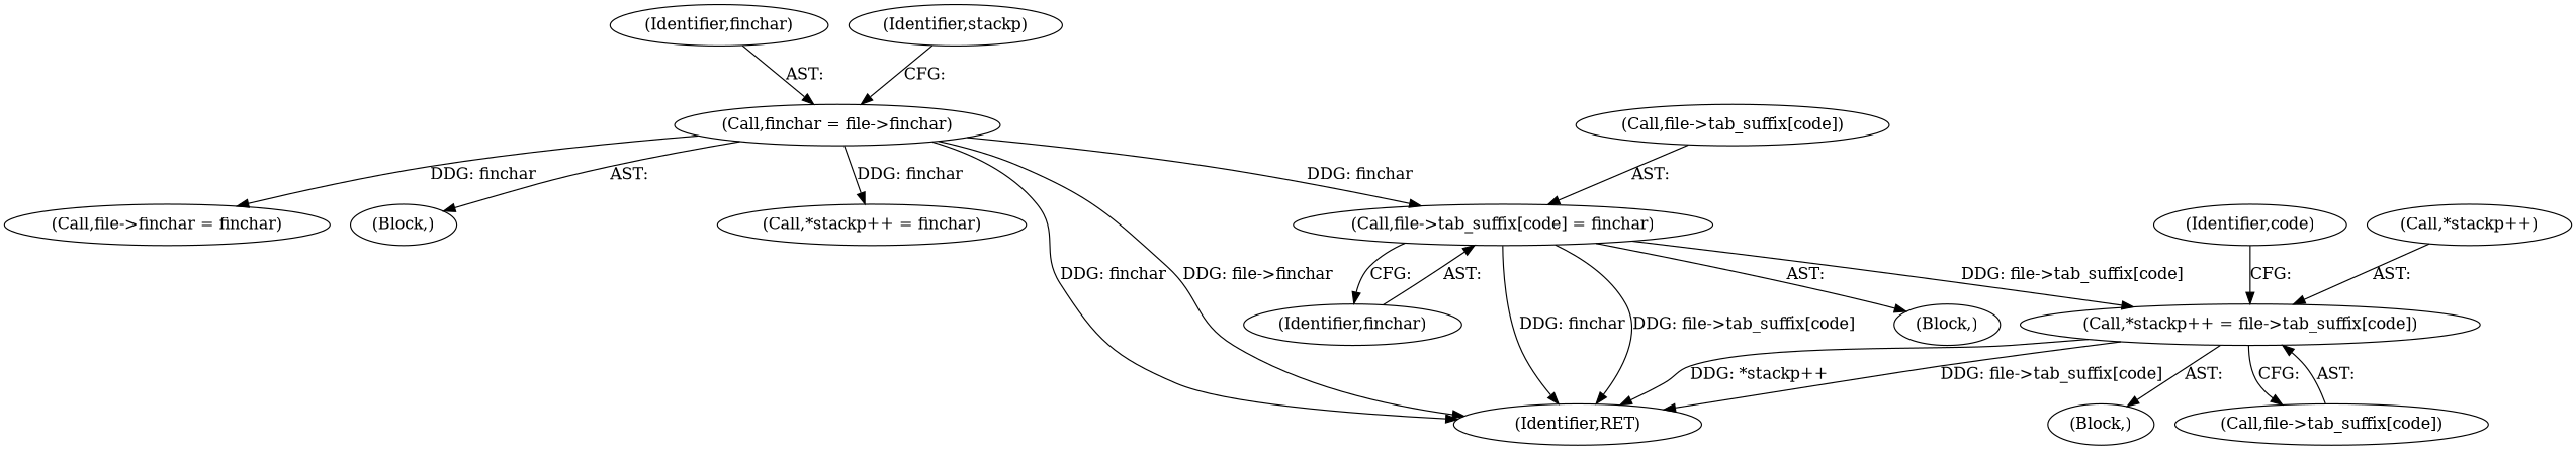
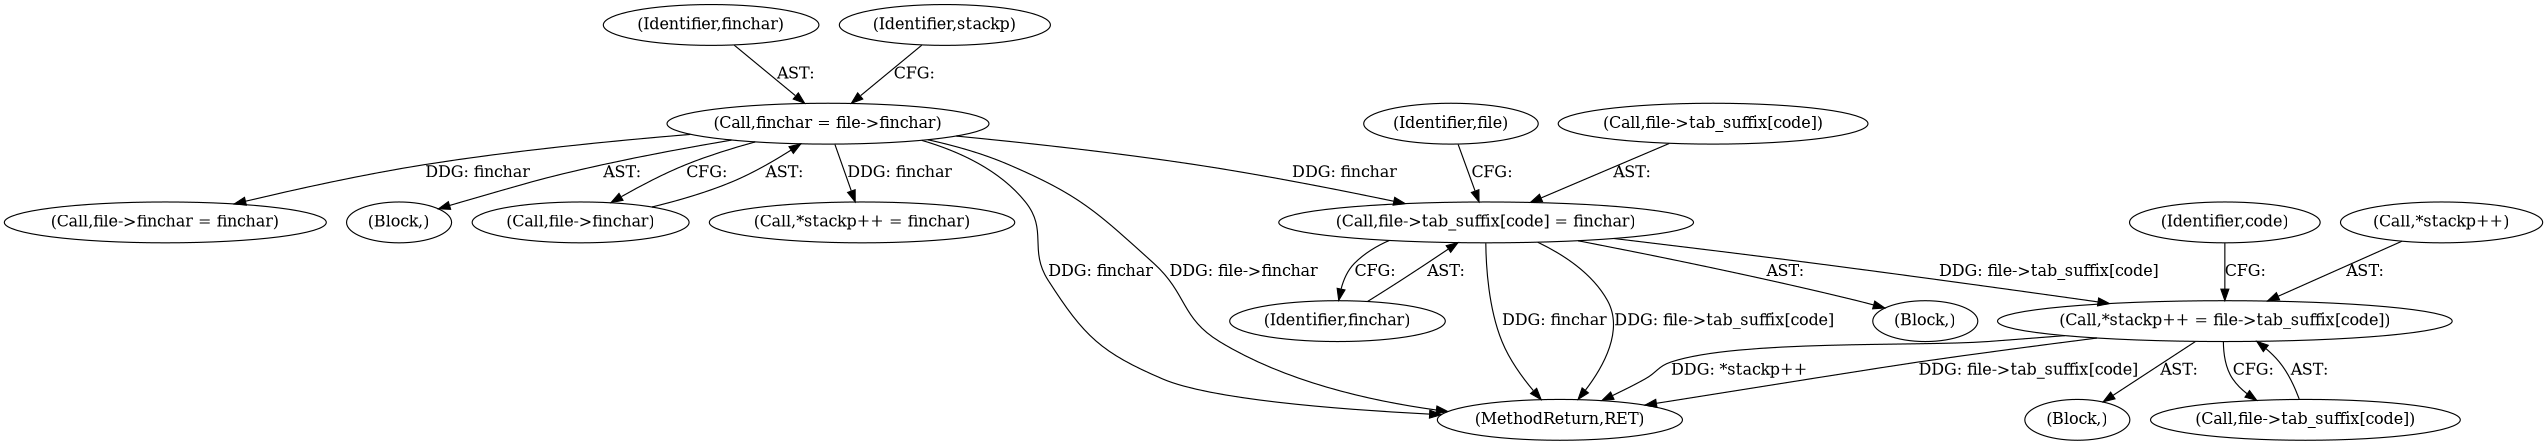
  digraph {
    n1 [label="(Call,*stackp++ = file->tab_suffix[code])"]
    n2 [label="(Call,file->tab_suffix[code])"]
    n3 [label="(Block,)"]
-   n4 [label="(Identifier,RET)"]
+   n4 [label="(MethodReturn,RET)"]
    n5 [label="(Call,file->tab_suffix[code] = finchar)"]
    n6 [label="(Block,)"]
    n7 [label="(Identifier,finchar)"]
    n8 [label="(Call,finchar = file->finchar)"]
    n9 [label="(Call,file->finchar = finchar)"]
    n10 [label="(Block,)"]
+   n11 [label="(Call,file->finchar)"]
    n12 [label="(Call,*stackp++ = finchar)"]
    n13 [label="(Identifier,code)"]
    n14 [label="(Identifier,finchar)"]
    n15 [label="(Identifier,stackp)"]
+   n16 [label="(Identifier,file)"]
    n17 [label="(Call,file->tab_suffix[code])"]
    n18 [label="(Call,*stackp++)"]
    n1 -> n2 [label="CFG: "]
    n1 -> n3 [label="AST: "]
    n1 -> n4 [label="DDG: *stackp++"]
    n1 -> n4 [label="DDG: file->tab_suffix[code]"]
    n2 -> n1 [label="AST: "]
    n5 -> n1 [label="DDG: file->tab_suffix[code]"]
    n5 -> n4 [label="DDG: finchar"]
    n5 -> n4 [label="DDG: file->tab_suffix[code]"]
    n5 -> n6 [label="AST: "]
    n5 -> n7 [label="CFG: "]
    n7 -> n5 [label="AST: "]
    n8 -> n4 [label="DDG: finchar"]
    n8 -> n4 [label="DDG: file->finchar"]
    n8 -> n5 [label="DDG: finchar"]
    n8 -> n9 [label="DDG: finchar"]
    n8 -> n10 [label="AST: "]
+   n8 -> n11 [label="CFG: "]
    n8 -> n12 [label="DDG: finchar"]
+   n11 -> n8 [label="AST: "]
    n13 -> n1 [label="CFG: "]
    n14 -> n8 [label="AST: "]
    n15 -> n8 [label="CFG: "]
+   n16 -> n5 [label="CFG: "]
    n17 -> n5 [label="AST: "]
    n18 -> n1 [label="AST: "]
  }
